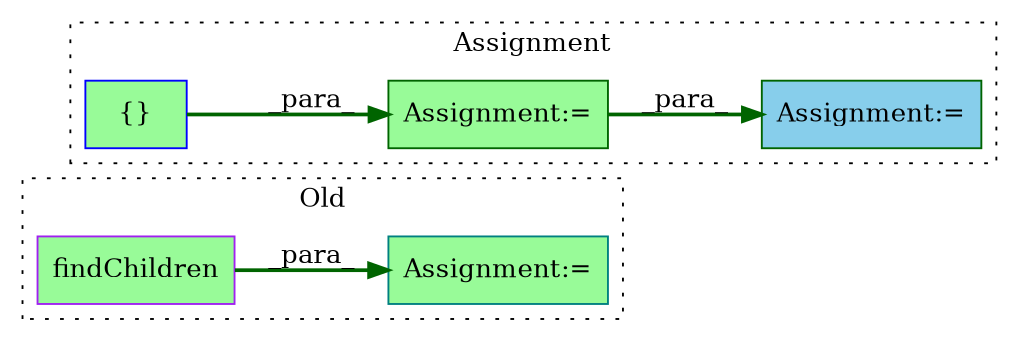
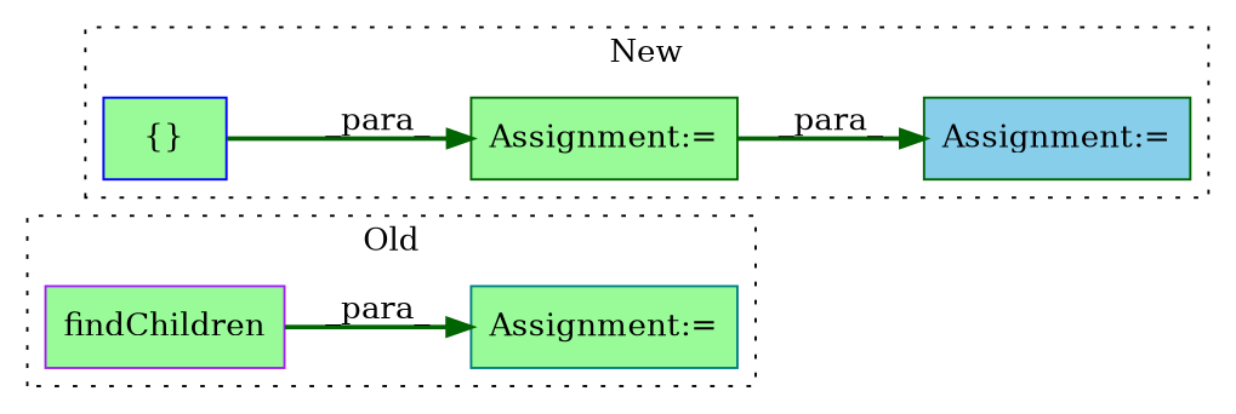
  digraph {
    rankdir=LR
    node [a=7 shape=box style=filled fillcolor=palegreen color=darkgreen]
    edge [color=darkgreen style=bold]
    n1 [a=32 l="13,1" label=findChildren s="4692,4709" color=purple]
    n2 [l=1 label="Assignment:=" s=4687 color=teal]
    n3 [a=4 l="1,1" label="{}" s="4907,4922" color=blue]
    n4 [l=15 label="Assignment:=" s=4755 fillcolor=skyblue]
    n5 [l=44 label="Assignment:=" s=4888]
    subgraph cluster_1 {
      label=Old
      style=dotted
      n1
      n2
    }
    subgraph cluster_2 {
-     label=Assignment
+     label=New
      style=dotted
      n3
      n4
      n5
    }
    n1 -> n2 [label=_para_]
    n3 -> n5 [label=_para_]
    n5 -> n4 [label=_para_]
  }
